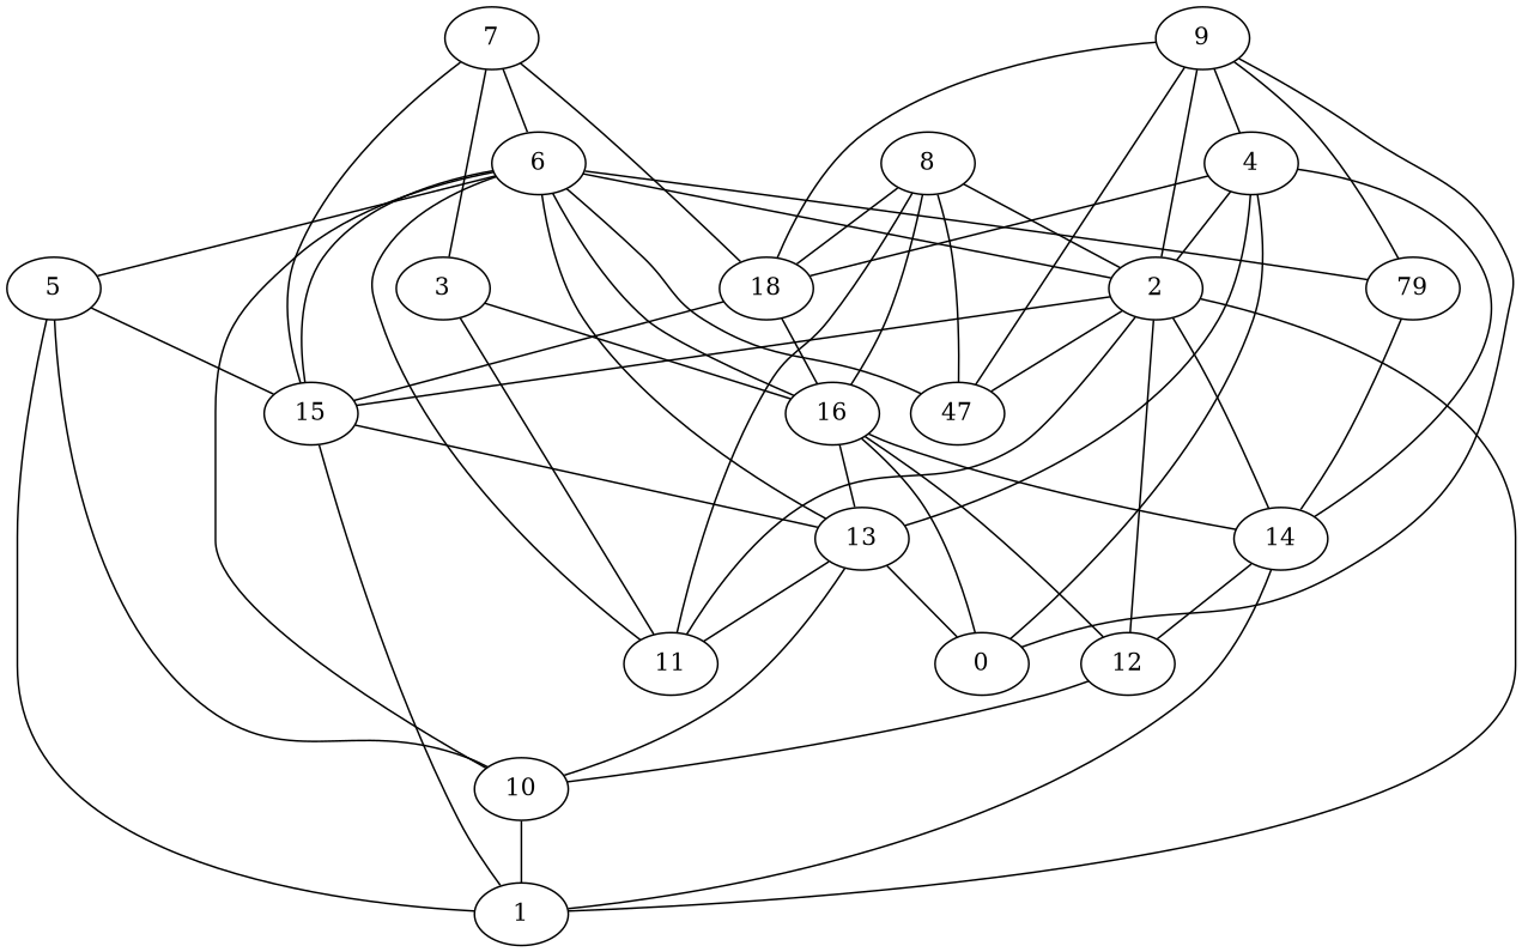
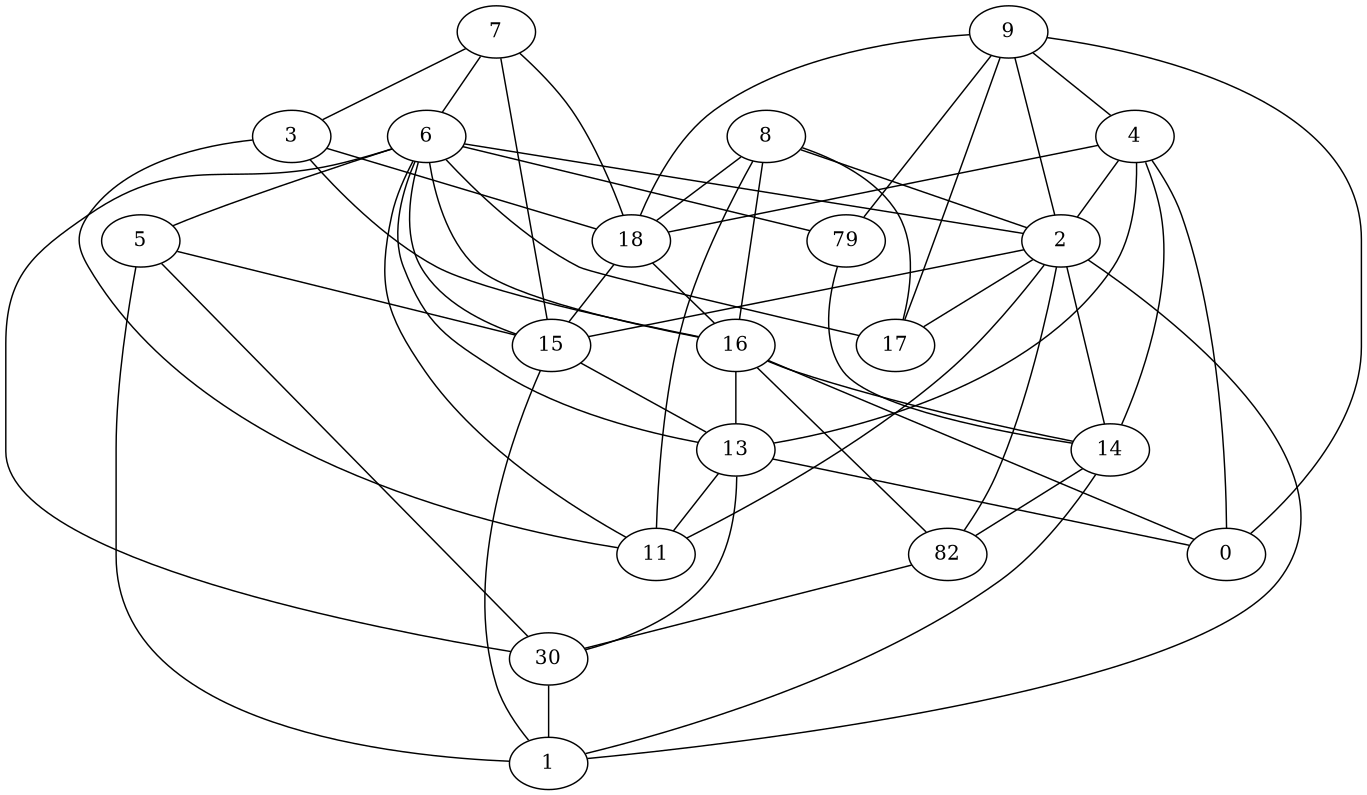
  digraph {
    edge [color=black dir=none]
    4
    18
    0
    2
    13
    14
    15
    16
-   12
+   12 [label=82]
    1
    11
-   17 [label=47]
-   10
+   17
+   10 [label=30]
    9
    n15 [label=79]
    6
    5
    3
    8
    7
    subgraph sub_1 {
      4
      18
      0
      2
      13
      14
      15
      16
      12
      1
      11
      17
      10
      9
      n15
      6
      5
      3
      8
      7
    }
    4 -> 18
    4 -> 0
    4 -> 2
    4 -> 13
    4 -> 14
    18 -> 15
    18 -> 16
    2 -> 14
    2 -> 15
    2 -> 12
    2 -> 1
    2 -> 11
    2 -> 17
    13 -> 0
    13 -> 11
    13 -> 10
    14 -> 12
    14 -> 1
    15 -> 13
    15 -> 1
    16 -> 0
    16 -> 13
    16 -> 14
    16 -> 12
    12 -> 10
    10 -> 1
    9 -> 4
    9 -> 18
    9 -> 0
    9 -> 2
    9 -> 17
    9 -> n15
    n15 -> 14
    6 -> 2
    6 -> 13
    6 -> 15
    6 -> 16
    6 -> 11
    6 -> 17
    6 -> 10
    6 -> n15
    6 -> 5
    5 -> 15
    5 -> 1
    5 -> 10
+   3 -> 18
    3 -> 16
    3 -> 11
    8 -> 18
    8 -> 2
    8 -> 16
    8 -> 11
    8 -> 17
    7 -> 18
    7 -> 15
    7 -> 6
    7 -> 3
  }
